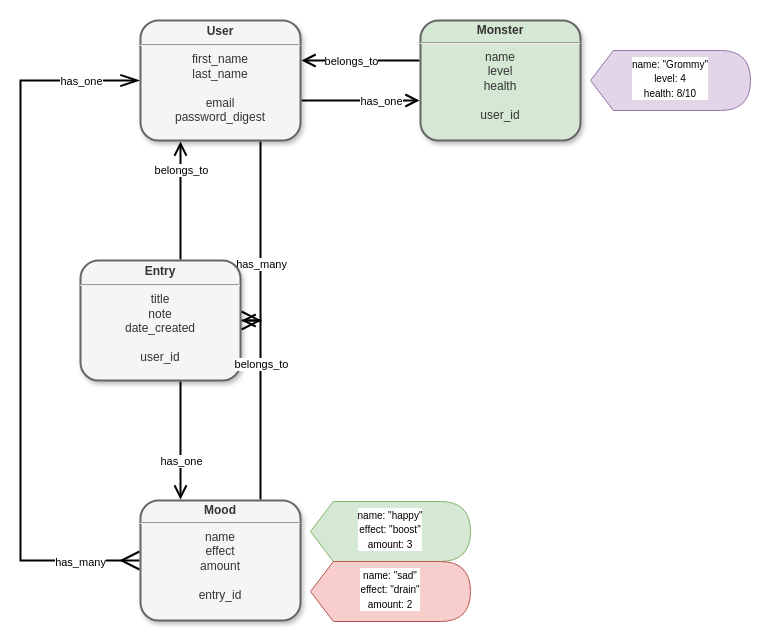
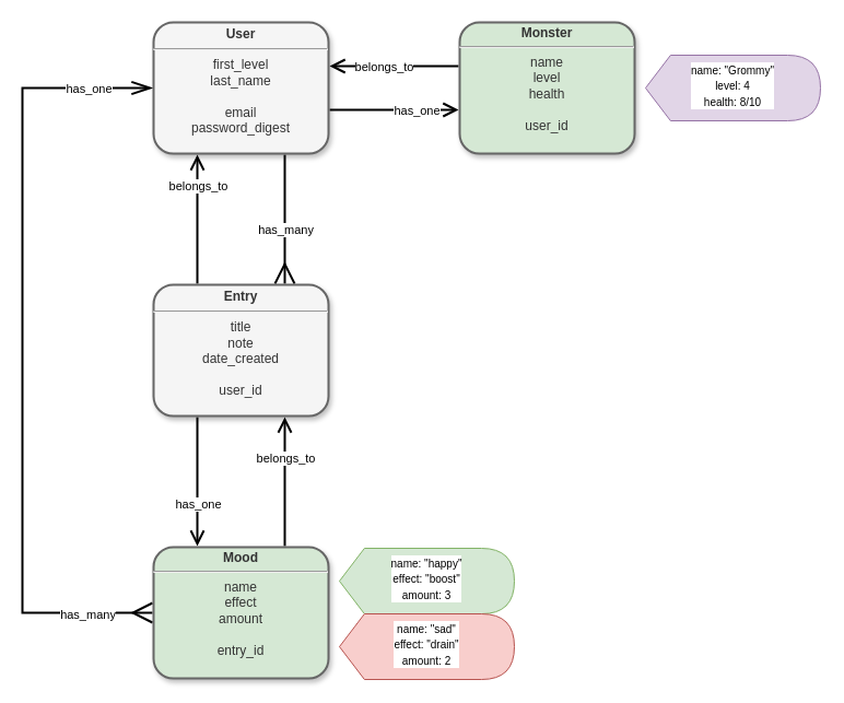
  <mxCell id="0" />
  <mxCell id="1" parent="0" />
  <mxCell id="2" style="edgeStyle=orthogonalEdgeStyle;rounded=0;orthogonalLoop=1;jettySize=auto;html=1;endArrow=open;endFill=0;endSize=10;strokeColor=#000000;strokeWidth=2;" parent="1" source="9" target="12" edge="1"><mxGeometry relative="1" as="geometry"><Array as="points"><mxPoint x="370" y="100" /><mxPoint x="370" y="100" /></Array></mxGeometry></mxCell>
  <mxCell id="3" value="has_one" style="edgeLabel;html=1;align=center;verticalAlign=middle;resizable=0;points=[];" parent="2" vertex="1" connectable="0"><mxGeometry x="-0.006" y="-4" relative="1" as="geometry"><mxPoint x="20.67" y="-4" as="offset" /></mxGeometry></mxCell>
  <mxCell id="4" style="edgeStyle=orthogonalEdgeStyle;rounded=0;orthogonalLoop=1;jettySize=auto;html=1;endArrow=ERmany;endFill=0;endSize=15;strokeColor=#000000;strokeWidth=2;" parent="1" source="9" target="17" edge="1"><mxGeometry relative="1" as="geometry"><Array as="points"><mxPoint x="260" y="190" /><mxPoint x="260" y="190" /></Array></mxGeometry></mxCell>
  <mxCell id="5" value="has_many" style="edgeLabel;html=1;align=center;verticalAlign=middle;resizable=0;points=[];" parent="4" vertex="1" connectable="0"><mxGeometry x="0.345" relative="1" as="geometry"><mxPoint y="-10.17" as="offset" /></mxGeometry></mxCell>
  <mxCell id="6" style="rounded=0;orthogonalLoop=1;jettySize=auto;html=1;startArrow=openThin;startFill=0;startSize=15;endArrow=ERmany;endFill=0;endSize=15;jumpStyle=gap;entryX=0;entryY=0.5;entryDx=0;entryDy=0;edgeStyle=elbowEdgeStyle;targetPerimeterSpacing=0;strokeColor=#000000;strokeWidth=2;" parent="1" target="20" edge="1"><mxGeometry relative="1" as="geometry"><mxPoint x="139" y="80" as="sourcePoint" /><Array as="points"><mxPoint x="20" y="270" /><mxPoint x="100" y="290" /><mxPoint x="60" y="320" /></Array></mxGeometry></mxCell>
  <mxCell id="7" value="has_one" style="edgeLabel;html=1;align=center;verticalAlign=middle;resizable=0;points=[];" parent="6" vertex="1" connectable="0"><mxGeometry x="-0.712" y="1" relative="1" as="geometry"><mxPoint x="44.33" y="-1" as="offset" /></mxGeometry></mxCell>
  <mxCell id="8" value="has_many" style="edgeLabel;html=1;align=center;verticalAlign=middle;resizable=0;points=[];" parent="6" vertex="1" connectable="0"><mxGeometry x="0.78" y="-1" relative="1" as="geometry"><mxPoint x="19.83" as="offset" /></mxGeometry></mxCell>
- <mxCell id="9" value="&lt;p style=&quot;margin: 4px 0px 0px ; font-size: 12px&quot;&gt;&lt;b style=&quot;font-size: 12px&quot;&gt;User&lt;/b&gt;&lt;/p&gt;&lt;hr style=&quot;font-size: 12px&quot;&gt;first_name&lt;br style=&quot;font-size: 12px&quot;&gt;last_name&lt;br style=&quot;font-size: 12px&quot;&gt;&lt;br style=&quot;font-size: 12px&quot;&gt;email&lt;br style=&quot;font-size: 12px&quot;&gt;password_digest&lt;br style=&quot;font-size: 12px&quot;&gt;&lt;p style=&quot;font-size: 12px&quot;&gt;&lt;/p&gt;" style="verticalAlign=middle;align=center;overflow=fill;fontSize=12;fontFamily=Helvetica;html=1;perimeterSpacing=1;rounded=1;glass=0;shadow=1;sketch=0;strokeWidth=2;fillColor=#f5f5f5;strokeColor=#666666;fontColor=#333333;" parent="1" vertex="1"><mxGeometry x="140" y="20" width="160" height="120" as="geometry" /></mxCell>
+ <mxCell id="9" value="&lt;p style=&quot;margin: 4px 0px 0px ; font-size: 12px&quot;&gt;&lt;b style=&quot;font-size: 12px&quot;&gt;User&lt;/b&gt;&lt;/p&gt;&lt;hr style=&quot;font-size: 12px&quot;&gt;first_level&lt;br style=&quot;font-size: 12px&quot;&gt;last_name&lt;br style=&quot;font-size: 12px&quot;&gt;&lt;br style=&quot;font-size: 12px&quot;&gt;email&lt;br style=&quot;font-size: 12px&quot;&gt;password_digest&lt;br style=&quot;font-size: 12px&quot;&gt;&lt;p style=&quot;font-size: 12px&quot;&gt;&lt;/p&gt;" style="verticalAlign=middle;align=center;overflow=fill;fontSize=12;fontFamily=Helvetica;html=1;perimeterSpacing=1;rounded=1;glass=0;shadow=1;sketch=0;strokeWidth=2;fillColor=#f5f5f5;strokeColor=#666666;fontColor=#333333;" parent="1" vertex="1"><mxGeometry x="140" y="20" width="160" height="120" as="geometry" /></mxCell>
  <mxCell id="10" style="edgeStyle=orthogonalEdgeStyle;rounded=0;orthogonalLoop=1;jettySize=auto;html=1;endArrow=open;endFill=0;endSize=10;strokeColor=#000000;strokeWidth=2;" parent="1" source="12" target="9" edge="1"><mxGeometry relative="1" as="geometry"><Array as="points"><mxPoint x="380" y="60" /><mxPoint x="380" y="60" /></Array></mxGeometry></mxCell>
  <mxCell id="11" value="belongs_to" style="edgeLabel;html=1;align=center;verticalAlign=middle;resizable=0;points=[];" parent="10" vertex="1" connectable="0"><mxGeometry x="-0.319" y="-1" relative="1" as="geometry"><mxPoint x="-29" y="1" as="offset" /></mxGeometry></mxCell>
  <mxCell id="12" value="&lt;p style=&quot;margin: 4px 0px 0px ; line-height: 100% ; font-size: 12px&quot;&gt;&lt;b style=&quot;font-size: 12px&quot;&gt;Monster&lt;/b&gt;&lt;/p&gt;&lt;hr style=&quot;font-size: 12px&quot;&gt;name&lt;br&gt;level&lt;br style=&quot;font-size: 12px&quot;&gt;health&lt;br style=&quot;font-size: 12px&quot;&gt;&lt;br style=&quot;font-size: 12px&quot;&gt;user_id" style="verticalAlign=middle;align=center;overflow=fill;fontSize=12;fontFamily=Helvetica;html=1;perimeterSpacing=1;rounded=1;glass=0;shadow=1;sketch=0;strokeWidth=2;fillColor=#d5e8d4;strokeColor=#666666;fontColor=#333333;" parent="1" vertex="1"><mxGeometry x="420" y="20" width="160" height="120" as="geometry" /></mxCell>
  <mxCell id="13" style="edgeStyle=orthogonalEdgeStyle;rounded=0;orthogonalLoop=1;jettySize=auto;html=1;endArrow=open;endFill=0;endSize=10;strokeColor=#000000;strokeWidth=2;" parent="1" source="17" target="20" edge="1"><mxGeometry relative="1" as="geometry"><Array as="points"><mxPoint x="180" y="450" /><mxPoint x="180" y="450" /></Array></mxGeometry></mxCell>
  <mxCell id="14" value="has_one" style="edgeLabel;html=1;align=center;verticalAlign=middle;resizable=0;points=[];" parent="13" vertex="1" connectable="0"><mxGeometry x="-0.051" relative="1" as="geometry"><mxPoint y="23.17" as="offset" /></mxGeometry></mxCell>
  <mxCell id="15" style="edgeStyle=orthogonalEdgeStyle;rounded=0;orthogonalLoop=1;jettySize=auto;html=1;endArrow=open;endFill=0;endSize=10;strokeColor=#000000;strokeWidth=2;" parent="1" source="17" target="9" edge="1"><mxGeometry relative="1" as="geometry"><Array as="points"><mxPoint x="180" y="210" /><mxPoint x="180" y="210" /></Array></mxGeometry></mxCell>
  <mxCell id="16" value="belongs_to" style="edgeLabel;html=1;align=center;verticalAlign=middle;resizable=0;points=[];" parent="15" vertex="1" connectable="0"><mxGeometry x="-0.104" relative="1" as="geometry"><mxPoint y="-36.5" as="offset" /></mxGeometry></mxCell>
- <mxCell id="17" value="&lt;p style=&quot;margin: 4px 0px 0px ; font-size: 12px&quot;&gt;&lt;b style=&quot;font-size: 12px&quot;&gt;Entry&lt;/b&gt;&lt;/p&gt;&lt;hr style=&quot;font-size: 12px&quot;&gt;title&lt;br style=&quot;font-size: 12px&quot;&gt;note&lt;br&gt;date_created&lt;br style=&quot;font-size: 12px&quot;&gt;&lt;br style=&quot;font-size: 12px&quot;&gt;user_id" style="verticalAlign=middle;align=center;overflow=fill;fontSize=12;fontFamily=Helvetica;html=1;perimeterSpacing=1;rounded=1;glass=0;shadow=1;sketch=0;strokeWidth=2;fillColor=#f5f5f5;strokeColor=#666666;fontColor=#333333;" parent="1" vertex="1"><mxGeometry x="80" y="260" width="160" height="120" as="geometry" /></mxCell>
+ <mxCell id="17" value="&lt;p style=&quot;margin: 4px 0px 0px ; font-size: 12px&quot;&gt;&lt;b style=&quot;font-size: 12px&quot;&gt;Entry&lt;/b&gt;&lt;/p&gt;&lt;hr style=&quot;font-size: 12px&quot;&gt;title&lt;br style=&quot;font-size: 12px&quot;&gt;note&lt;br&gt;date_created&lt;br style=&quot;font-size: 12px&quot;&gt;&lt;br style=&quot;font-size: 12px&quot;&gt;user_id" style="verticalAlign=middle;align=center;overflow=fill;fontSize=12;fontFamily=Helvetica;html=1;perimeterSpacing=1;rounded=1;glass=0;shadow=1;sketch=0;strokeWidth=2;fillColor=#f5f5f5;strokeColor=#666666;fontColor=#333333;" parent="1" vertex="1"><mxGeometry x="140" y="260" width="160" height="120" as="geometry" /></mxCell>
  <mxCell id="18" style="edgeStyle=orthogonalEdgeStyle;rounded=0;orthogonalLoop=1;jettySize=auto;html=1;endArrow=open;endFill=0;endSize=10;strokeColor=#000000;strokeWidth=2;" parent="1" source="20" target="17" edge="1"><mxGeometry relative="1" as="geometry"><Array as="points"><mxPoint x="260" y="440" /><mxPoint x="260" y="440" /></Array></mxGeometry></mxCell>
  <mxCell id="19" value="belongs_to" style="edgeLabel;html=1;align=center;verticalAlign=middle;resizable=0;points=[];" parent="18" vertex="1" connectable="0"><mxGeometry x="0.376" relative="1" as="geometry"><mxPoint as="offset" /></mxGeometry></mxCell>
- <mxCell id="20" value="&lt;p style=&quot;margin: 4px 0px 0px ; line-height: 100% ; font-size: 12px&quot;&gt;&lt;b style=&quot;font-size: 12px&quot;&gt;Mood&lt;/b&gt;&lt;/p&gt;&lt;hr style=&quot;font-size: 12px&quot;&gt;name&lt;br style=&quot;font-size: 12px&quot;&gt;effect&lt;br style=&quot;font-size: 12px&quot;&gt;amount&lt;br style=&quot;font-size: 12px&quot;&gt;&lt;br style=&quot;font-size: 12px&quot;&gt;entry_id" style="verticalAlign=middle;align=center;overflow=fill;fontSize=12;fontFamily=Helvetica;html=1;perimeterSpacing=1;rounded=1;glass=0;shadow=1;sketch=0;strokeWidth=2;fillColor=#f5f5f5;strokeColor=#666666;fontColor=#333333;" parent="1" vertex="1"><mxGeometry x="140" y="500" width="160" height="120" as="geometry" /></mxCell>
+ <mxCell id="20" value="&lt;p style=&quot;margin: 4px 0px 0px ; line-height: 100% ; font-size: 12px&quot;&gt;&lt;b style=&quot;font-size: 12px&quot;&gt;Mood&lt;/b&gt;&lt;/p&gt;&lt;hr style=&quot;font-size: 12px&quot;&gt;name&lt;br style=&quot;font-size: 12px&quot;&gt;effect&lt;br style=&quot;font-size: 12px&quot;&gt;amount&lt;br style=&quot;font-size: 12px&quot;&gt;&lt;br style=&quot;font-size: 12px&quot;&gt;entry_id" style="verticalAlign=middle;align=center;overflow=fill;fontSize=12;fontFamily=Helvetica;html=1;perimeterSpacing=1;rounded=1;glass=0;shadow=1;sketch=0;strokeWidth=2;fillColor=#d5e8d4;strokeColor=#666666;fontColor=#333333;" parent="1" vertex="1"><mxGeometry x="140" y="500" width="160" height="120" as="geometry" /></mxCell>
  <mxCell id="21" value="&lt;font size=&quot;1&quot;&gt;name: &quot;happy&quot;&lt;br&gt;effect: &quot;boost&quot;&lt;br&gt;amount: 3&lt;br&gt;&lt;/font&gt;" style="shape=display;whiteSpace=wrap;html=1;size=0.143;fillColor=#d5e8d4;strokeColor=#82b366;verticalAlign=top;align=center;fontColor=#000000;labelBackgroundColor=#ffffff;" parent="1" vertex="1"><mxGeometry x="310" y="501" width="160" height="60" as="geometry" /></mxCell>
  <mxCell id="22" value="&lt;font size=&quot;1&quot;&gt;&lt;font color=&quot;#000000&quot;&gt;name: &quot;sad&quot;&lt;br&gt;effect: &quot;drain&quot;&lt;br&gt;amount: 2&lt;/font&gt;&lt;br&gt;&lt;/font&gt;" style="shape=display;whiteSpace=wrap;html=1;size=0.143;fillColor=#f8cecc;strokeColor=#b85450;verticalAlign=top;align=center;labelBackgroundColor=#ffffff;" parent="1" vertex="1"><mxGeometry x="310" y="561" width="160" height="60" as="geometry" /></mxCell>
  <mxCell id="23" value="&lt;font size=&quot;1&quot;&gt;name: &quot;Grommy&quot;&lt;br&gt;level: 4&lt;br&gt;health: 8/10&lt;br&gt;&lt;/font&gt;" style="shape=display;whiteSpace=wrap;html=1;size=0.143;fillColor=#e1d5e7;strokeColor=#9673a6;verticalAlign=top;align=center;labelBackgroundColor=#ffffff;fontColor=#000000;" parent="1" vertex="1"><mxGeometry x="590" y="50" width="160" height="60" as="geometry" /></mxCell>
